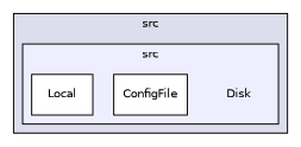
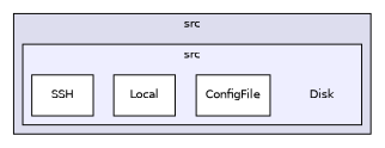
  digraph {
    compound=true
    node [fontname=Helvetica fontsize=10 shape=box color=black fillcolor=white style=filled]
    n1 [label=Disk shape=plaintext color="" fillcolor="" style=""]
    n2 [label=ConfigFile]
    n3 [label=Local]
+   n4 [label=SSH]
    subgraph cluster_1 {
      bgcolor="#ddddee"
      fontname=Helvetica
      fontsize=10
      label=src
      pencolor=black
      subgraph cluster_2 {
        bgcolor="#eeeeff"
        fontname=Helvetica
        fontsize=10
        pencolor=black
        n1
        n2
        n3
+       n4
      }
    }
  }
